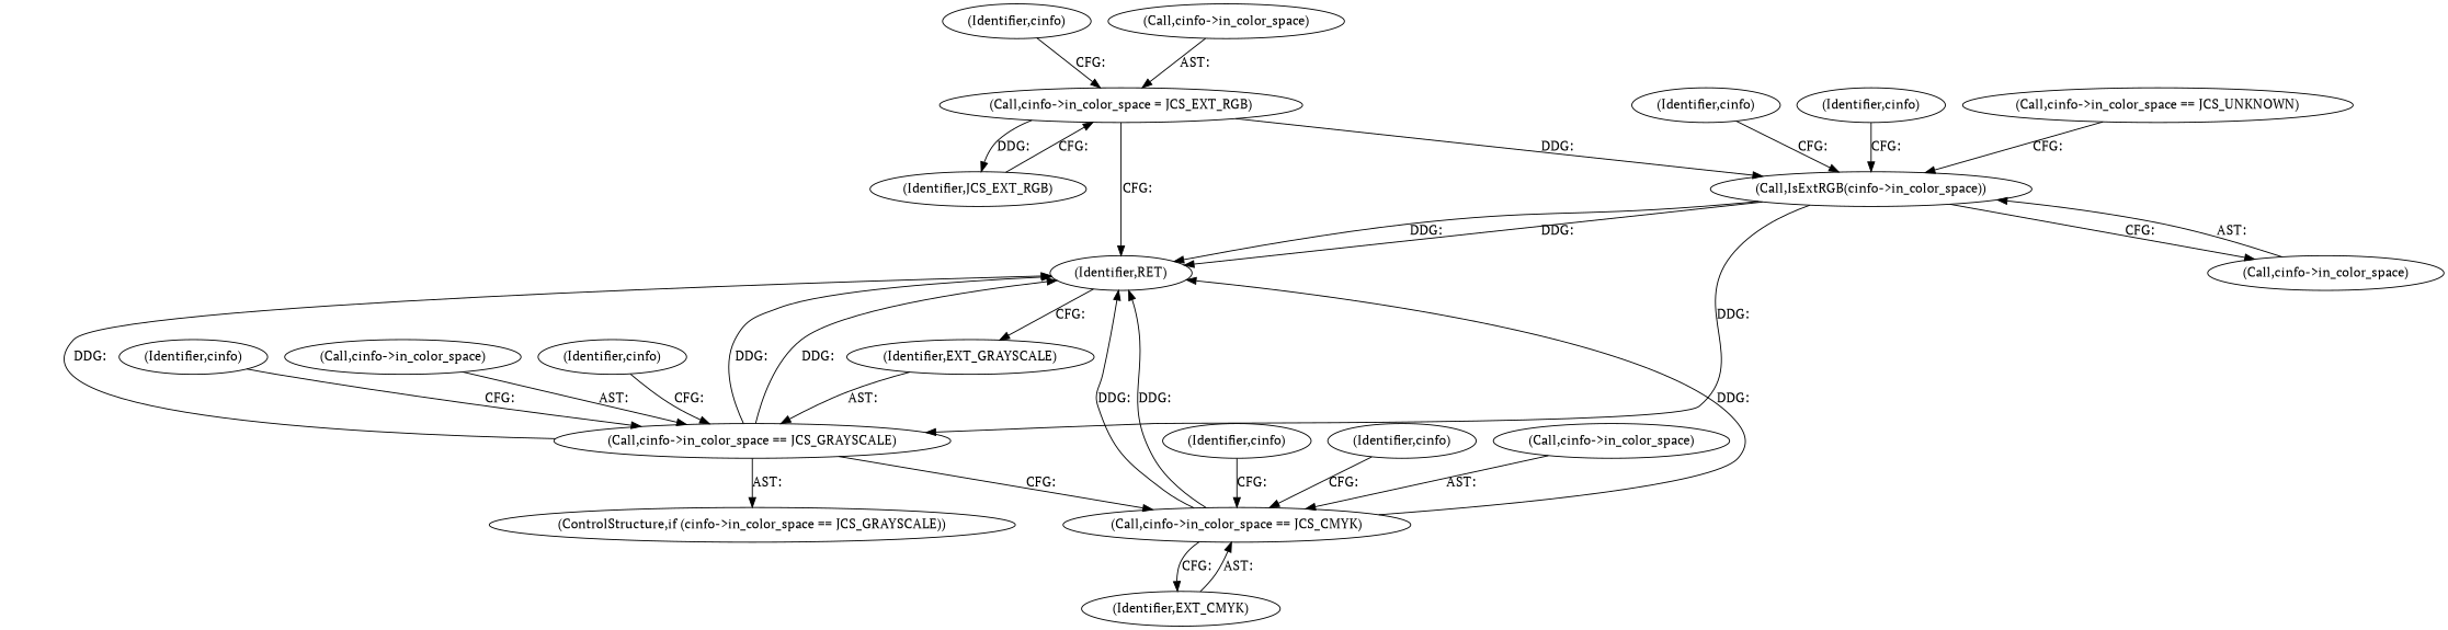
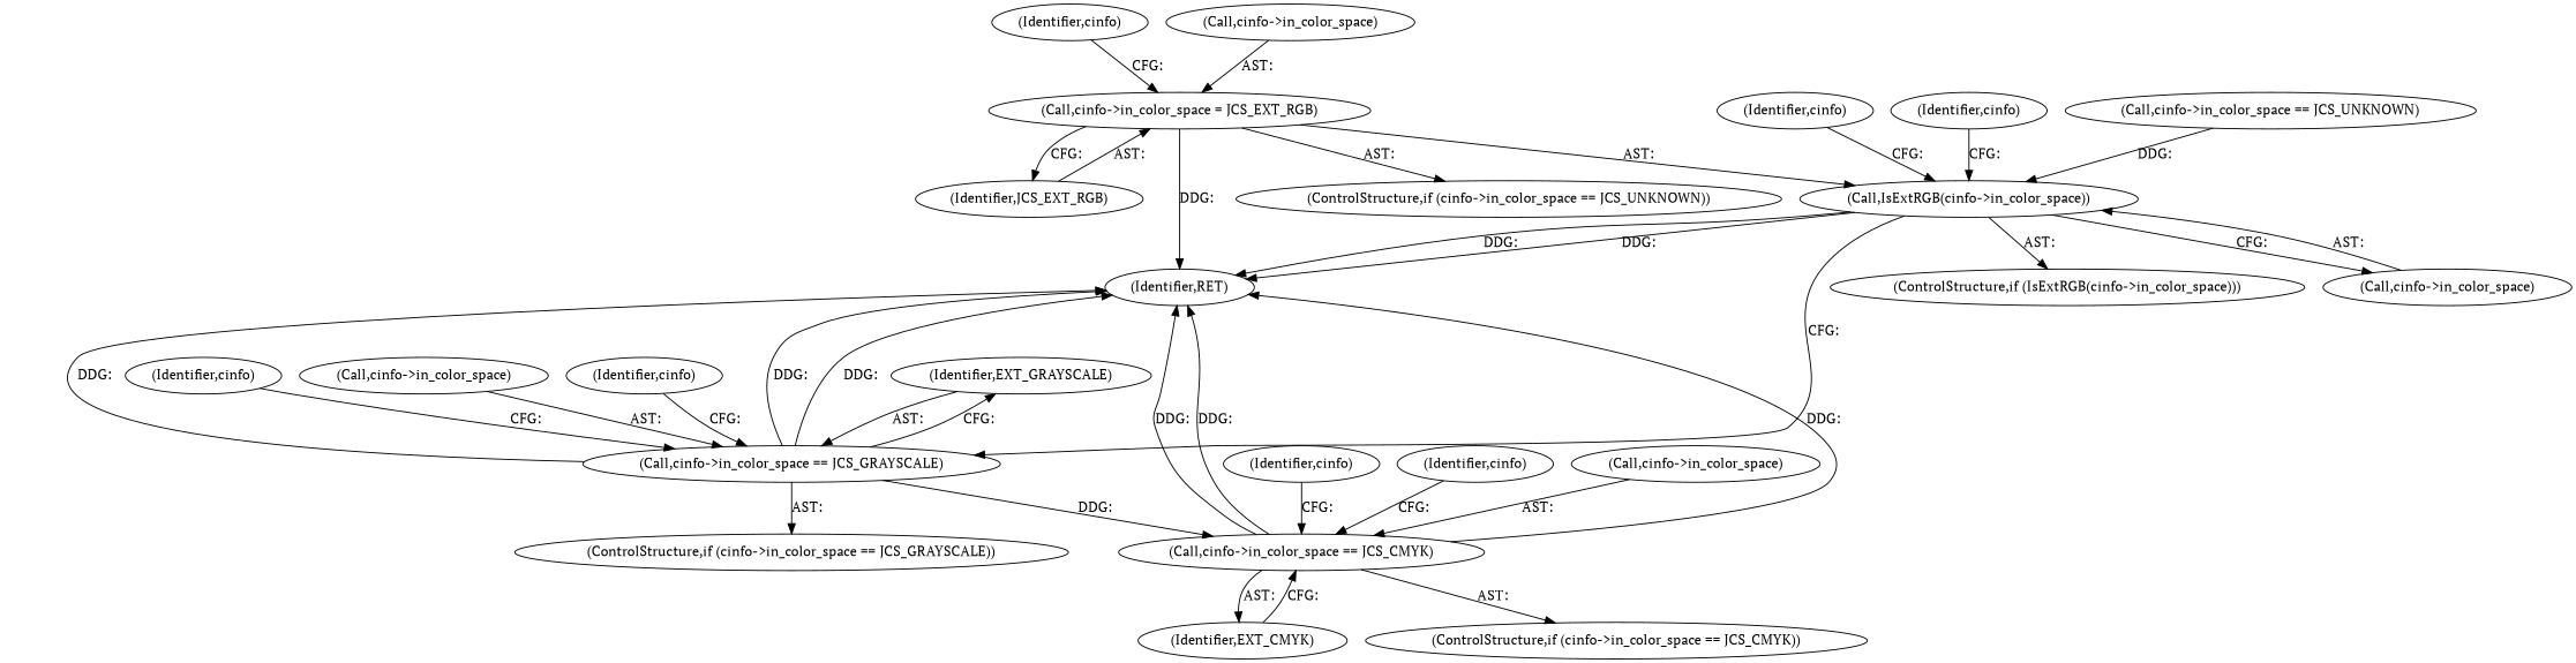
  digraph {
    fontname="PT Serif"
    node [fontname="PT Serif"]
    edge [fontname="PT Serif"]
    n1 [label="(Call,cinfo->in_color_space = JCS_EXT_RGB)"]
    n2 [label="(Call,IsExtRGB(cinfo->in_color_space))"]
    n3 [label="(Identifier,JCS_EXT_RGB)"]
+   n4 [label="(ControlStructure,if (cinfo->in_color_space == JCS_UNKNOWN))"]
    n5 [label="(Identifier,RET)"]
    n6 [label="(Call,cinfo->in_color_space == JCS_GRAYSCALE)"]
+   n7 [label="(ControlStructure,if (IsExtRGB(cinfo->in_color_space)))"]
    n8 [label="(Call,cinfo->in_color_space)"]
    n9 [label="(Call,cinfo->in_color_space == JCS_CMYK)"]
    n10 [label="(ControlStructure,if (cinfo->in_color_space == JCS_GRAYSCALE))"]
    n11 [label="(Identifier,EXT_GRAYSCALE)"]
    n12 [label="(Identifier,EXT_CMYK)"]
+   n13 [label="(ControlStructure,if (cinfo->in_color_space == JCS_CMYK))"]
    n14 [label="(Identifier,cinfo)"]
    n15 [label="(Identifier,cinfo)"]
    n16 [label="(Call,cinfo->in_color_space)"]
    n17 [label="(Identifier,cinfo)"]
    n18 [label="(Identifier,cinfo)"]
    n19 [label="(Identifier,cinfo)"]
    n20 [label="(Identifier,cinfo)"]
    n21 [label="(Call,cinfo->in_color_space)"]
    n22 [label="(Identifier,cinfo)"]
    n23 [label="(Call,cinfo->in_color_space)"]
    n24 [label="(Call,cinfo->in_color_space == JCS_UNKNOWN)"]
-   n1 -> n2 [label="DDG: "]
-   n1 -> n3 [label="DDG: "]
-   n1 -> n5 [label="CFG: "]
+   n1 -> n2 [label="AST: "]
+   n1 -> n3 [label="CFG: "]
+   n1 -> n4 [label="AST: "]
+   n1 -> n5 [label="DDG: "]
    n2 -> n5 [label="DDG: "]
    n2 -> n5 [label="DDG: "]
-   n2 -> n6 [label="DDG: "]
+   n2 -> n6 [label="CFG: "]
+   n2 -> n7 [label="AST: "]
    n2 -> n8 [label="CFG: "]
-   n3 -> n1 [label="CFG: "]
+   n3 -> n1 [label="AST: "]
    n6 -> n5 [label="DDG: "]
    n6 -> n5 [label="DDG: "]
    n6 -> n5 [label="DDG: "]
-   n6 -> n9 [label="CFG: "]
+   n6 -> n9 [label="DDG: "]
    n6 -> n10 [label="AST: "]
-   n5 -> n11 [label="CFG: "]
+   n6 -> n11 [label="CFG: "]
    n8 -> n2 [label="AST: "]
    n9 -> n5 [label="DDG: "]
    n9 -> n5 [label="DDG: "]
    n9 -> n5 [label="DDG: "]
-   n9 -> n12 [label="CFG: "]
+   n9 -> n12 [label="AST: "]
+   n9 -> n13 [label="AST: "]
    n11 -> n6 [label="AST: "]
-   n12 -> n9 [label="AST: "]
+   n12 -> n9 [label="CFG: "]
    n14 -> n6 [label="CFG: "]
    n15 -> n9 [label="CFG: "]
    n16 -> n6 [label="AST: "]
    n17 -> n1 [label="CFG: "]
    n18 -> n6 [label="CFG: "]
    n19 -> n9 [label="CFG: "]
    n20 -> n2 [label="CFG: "]
    n21 -> n9 [label="AST: "]
    n22 -> n2 [label="CFG: "]
    n23 -> n1 [label="AST: "]
-   n24 -> n2 [label="CFG: "]
+   n24 -> n2 [label="DDG: "]
  }
